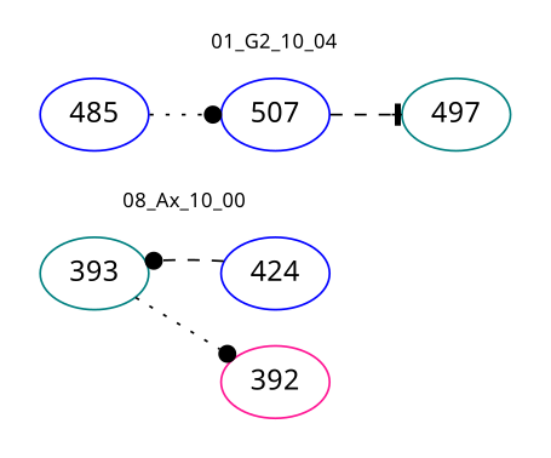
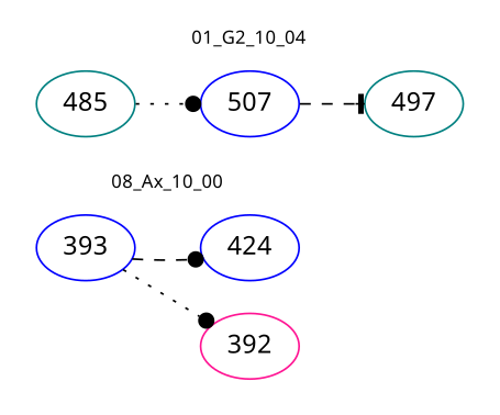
  digraph {
    fontname="Noto Sans"
    rankdir=LR
    node [color=teal fontname="Noto Sans"]
    edge [arrowhead=dot color=black fontname="Noto Sans" style=dotted]
-   n1 [label=393]
+   n1 [color=blue label=393]
    n2 [color=deeppink label=392]
    n3 [color=blue label=424]
-   n4 [color=blue label=485]
+   n4 [label=485]
    n5 [color=blue label=507]
    n6 [label=497]
    subgraph cluster_1 {
      color=white
      fontsize=10
      label="08_Ax_10_00"
      n1
      n2
      n3
    }
    subgraph cluster_2 {
      color=white
      fontsize=10
      label="01_G2_10_04"
      n4
      n5
      n6
    }
    n1 -> n2
-   n3 -> n1 [style=dashed]
+   n1 -> n3 [style=dashed]
    n4 -> n5
    n5 -> n6 [arrowhead=tee style=dashed]
  }
